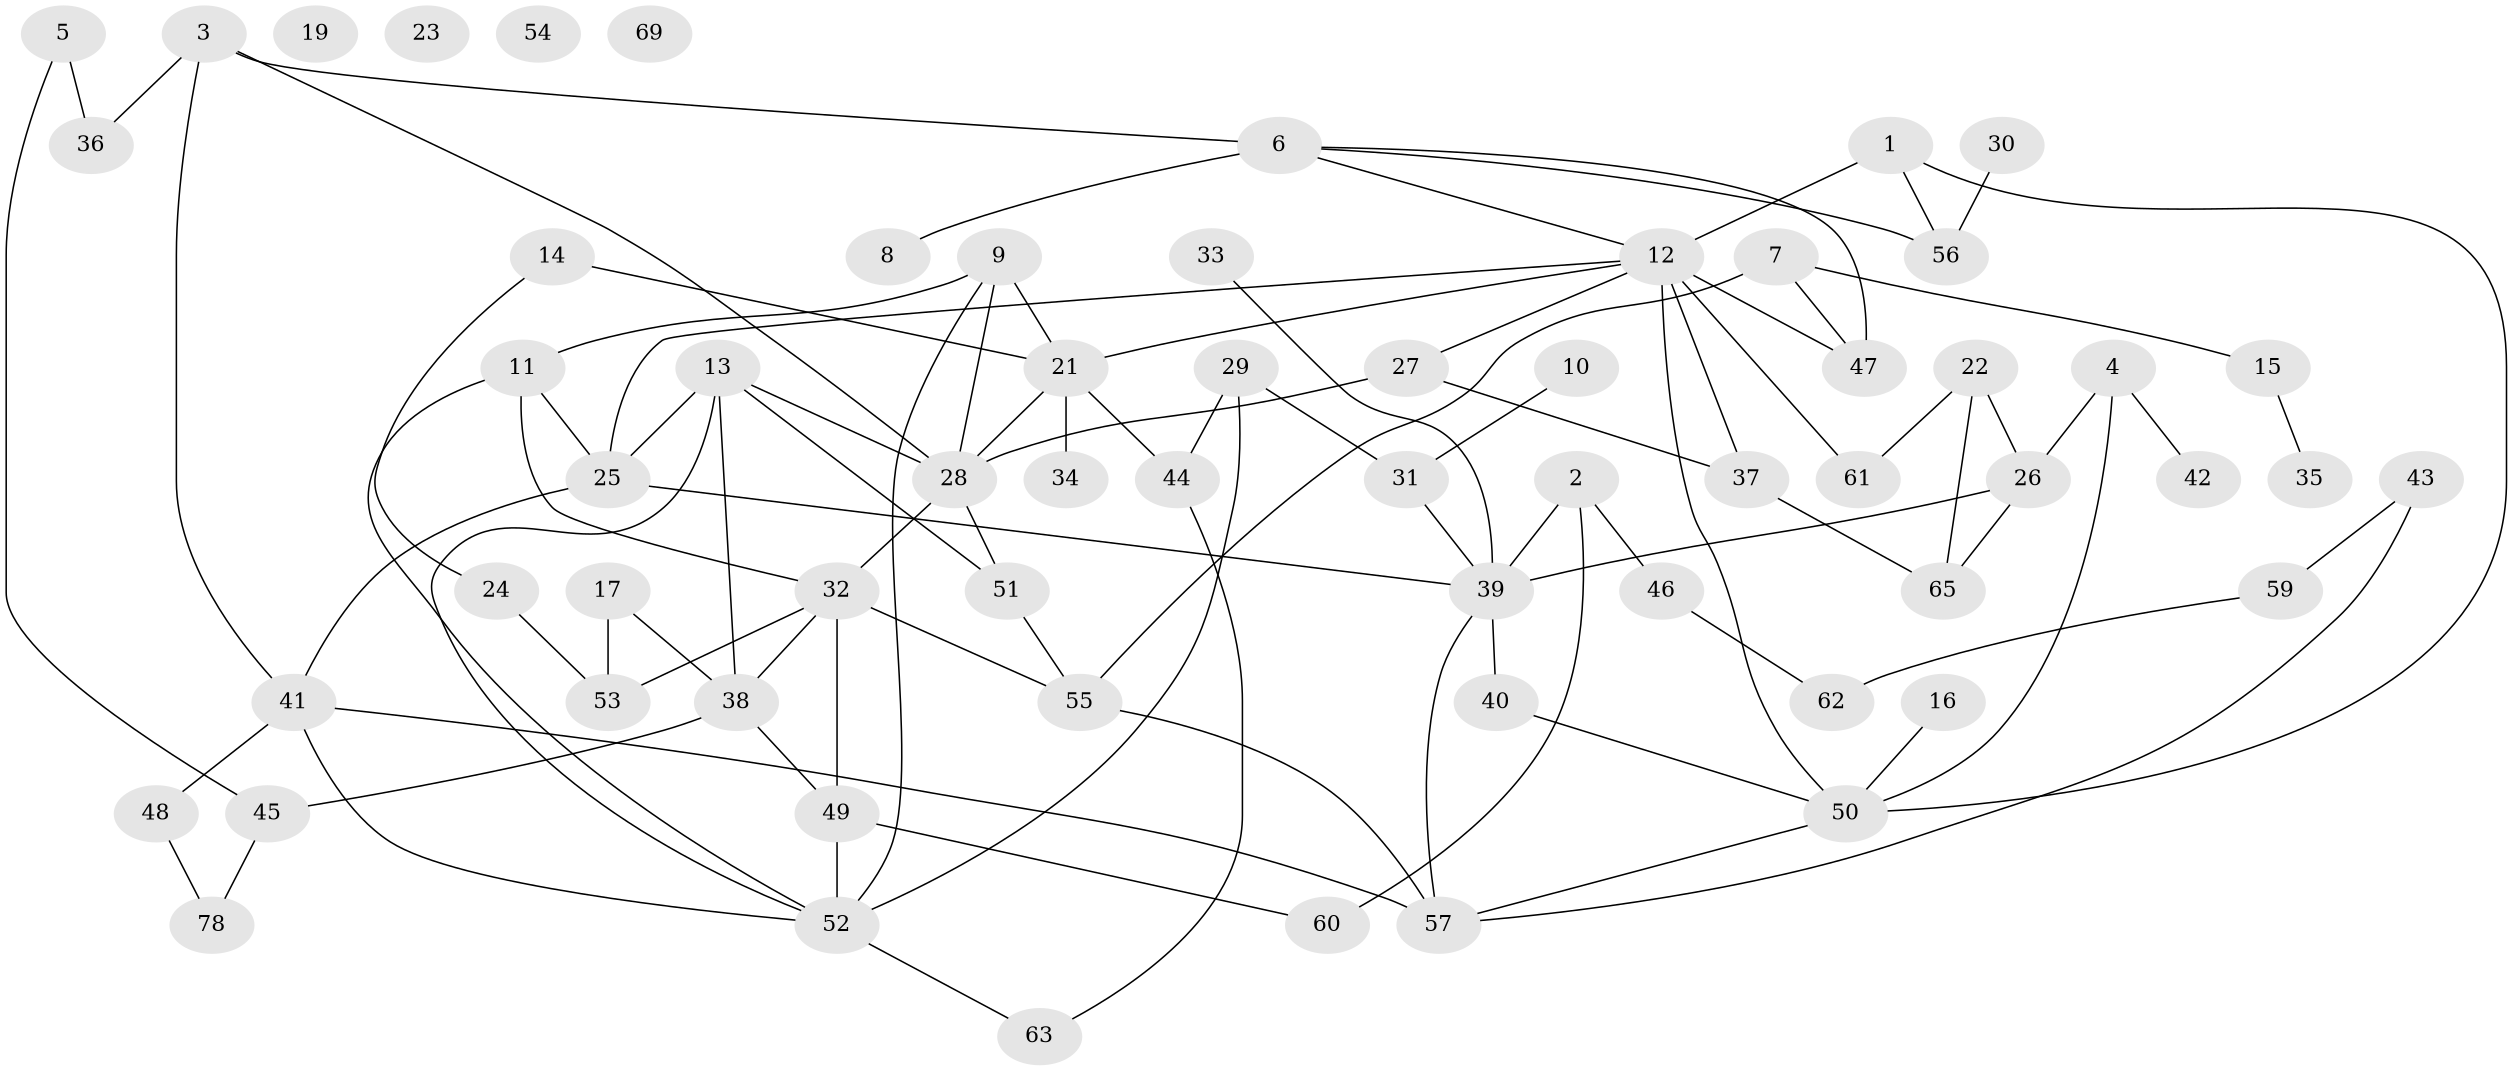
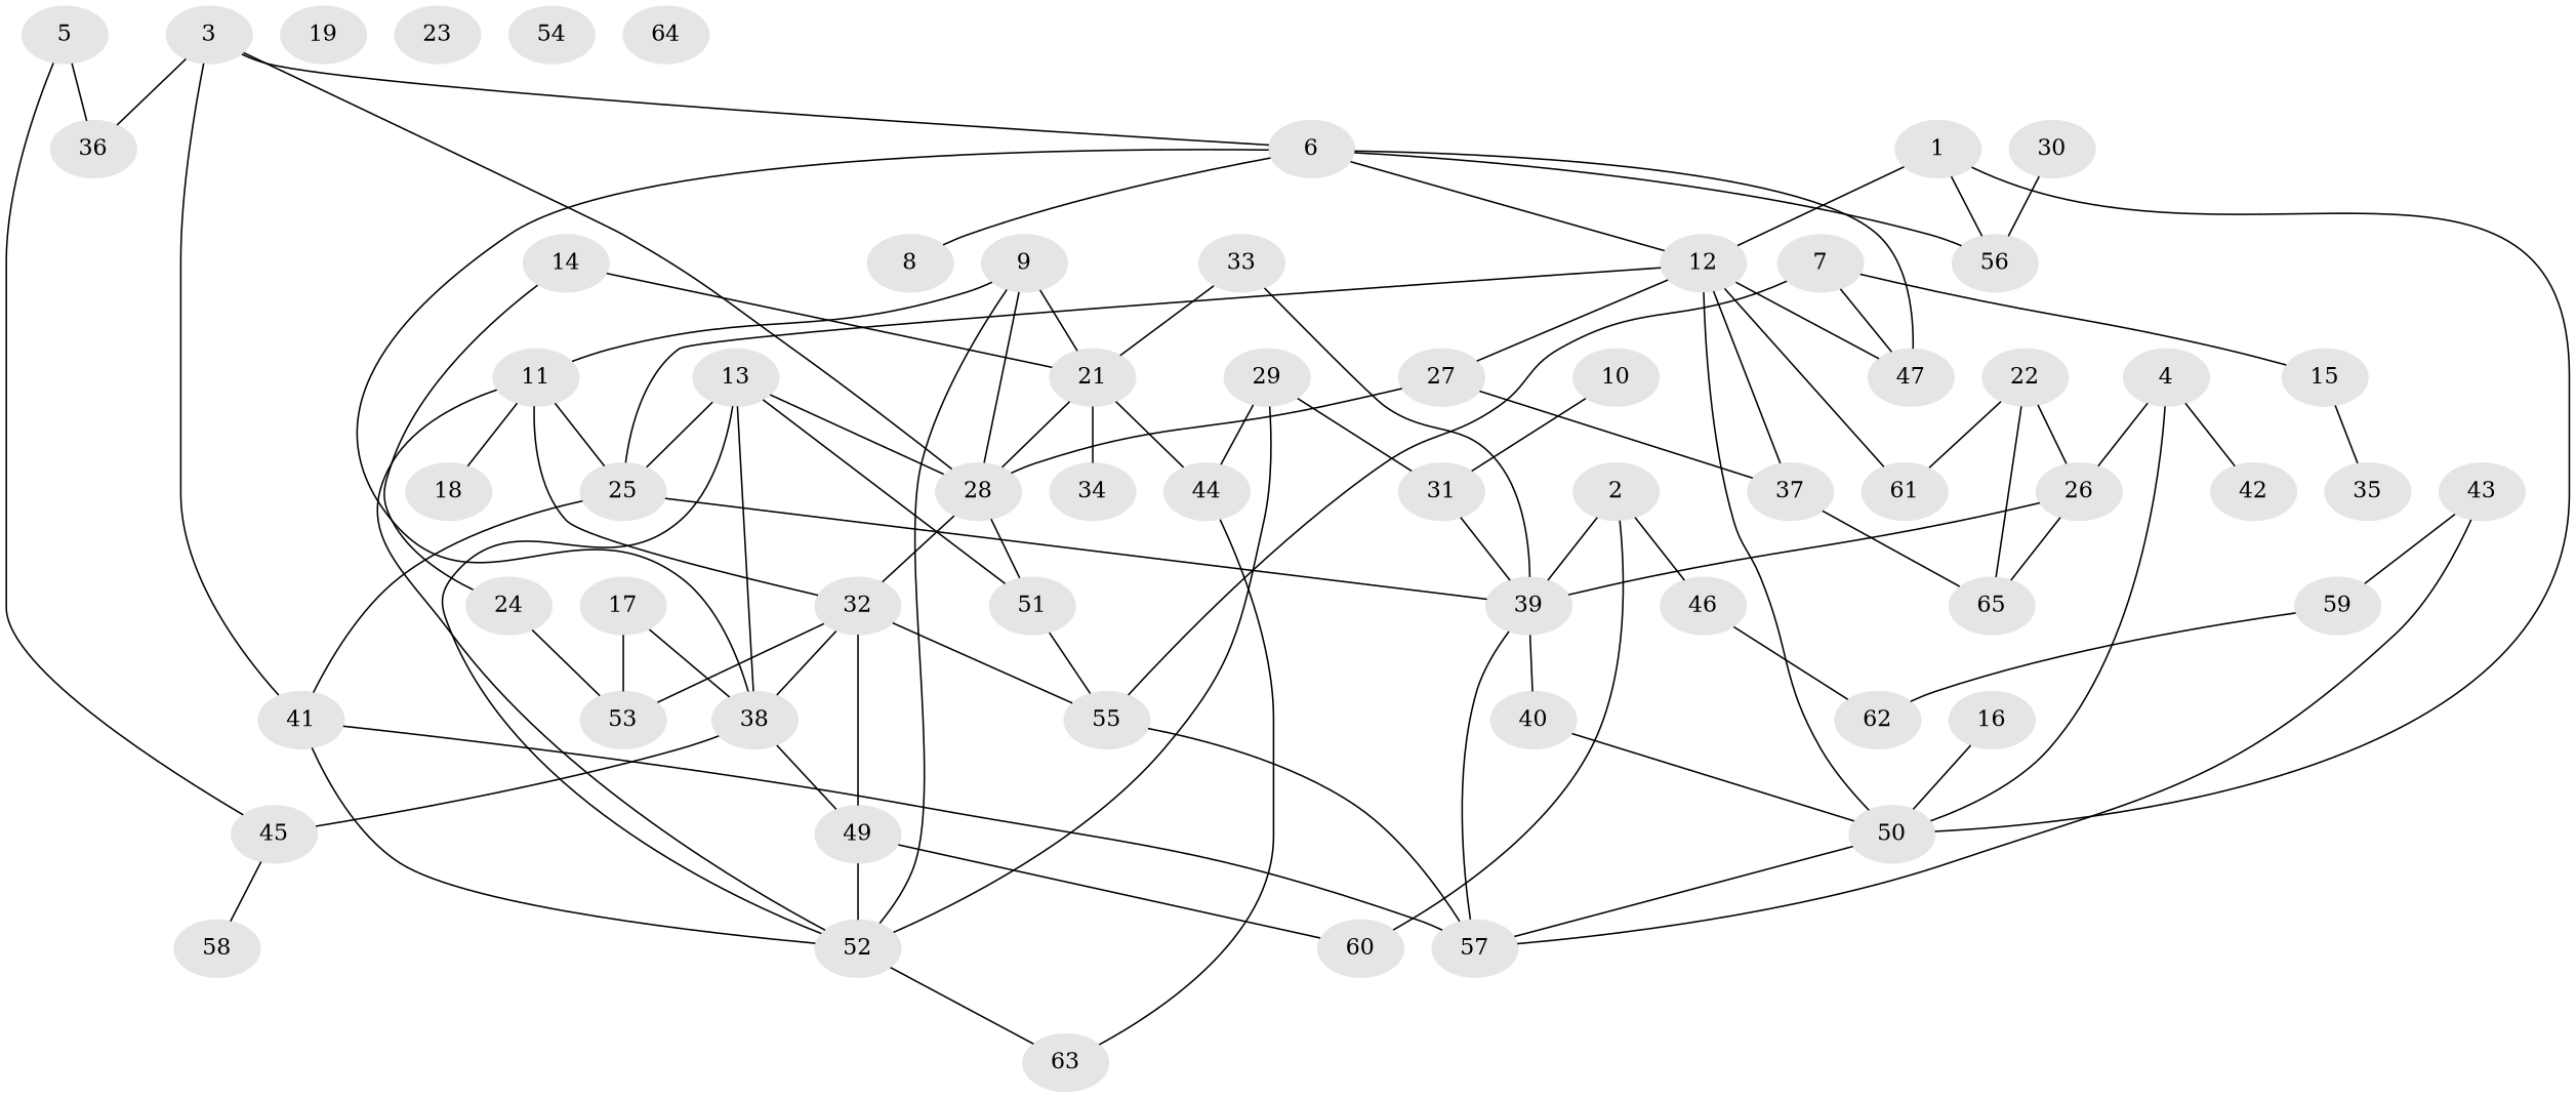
  graph {
    node [color=gray90 style=filled]
    1
    12
    50
    56
    47
    21
    25
    27
    37
    61
    57
    2
    39
    46
    60
    40
    62
    3
    6
    28
    36
    41
    8
    38
    32
    51
    52
-   48
    4
    26
    42
    65
    5
    45
-   58 [label=78]
+   58
    49
    7
    15
    55
    35
    9
    11
+   18
    34
    44
    63
    10
    31
    53
    13
    14
    24
    16
    17
    19
    22
    23
    29
    30
    33
    43
    59
    54
-   64 [label=69]
+   64
    1 -- 12
    1 -- 50
    1 -- 56
    12 -- 50
    12 -- 47
-   12 -- 21
+   33 -- 21
    12 -- 25
    12 -- 27
    12 -- 37
    12 -- 61
    50 -- 57
    21 -- 28
    21 -- 34
    21 -- 44
    25 -- 39
    25 -- 41
    27 -- 37
    27 -- 28
    37 -- 65
    2 -- 39
    2 -- 46
    2 -- 60
    39 -- 57
    39 -- 40
    46 -- 62
    40 -- 50
    3 -- 6
    3 -- 28
    3 -- 36
    3 -- 41
    6 -- 12
    6 -- 56
    6 -- 47
    6 -- 8
+   6 -- 38
    28 -- 32
    28 -- 51
    41 -- 57
    41 -- 52
-   41 -- 48
    38 -- 45
    38 -- 49
    32 -- 38
    32 -- 49
    32 -- 55
    32 -- 53
    51 -- 55
    52 -- 63
-   48 -- 58
    4 -- 50
    4 -- 26
    4 -- 42
    26 -- 39
    26 -- 65
    5 -- 36
    5 -- 45
    45 -- 58
    49 -- 60
    49 -- 52
    7 -- 47
    7 -- 15
    7 -- 55
    15 -- 35
    55 -- 57
    9 -- 21
    9 -- 28
    9 -- 52
    9 -- 11
    11 -- 25
    11 -- 32
    11 -- 52
+   11 -- 18
    44 -- 63
    10 -- 31
    31 -- 39
    13 -- 25
    13 -- 28
    13 -- 38
    13 -- 51
    13 -- 52
    14 -- 21
    14 -- 24
    24 -- 53
    16 -- 50
    17 -- 38
    17 -- 53
    22 -- 61
    22 -- 26
    22 -- 65
    29 -- 52
    29 -- 44
    29 -- 31
    30 -- 56
    33 -- 39
    43 -- 57
    43 -- 59
    59 -- 62
  }
